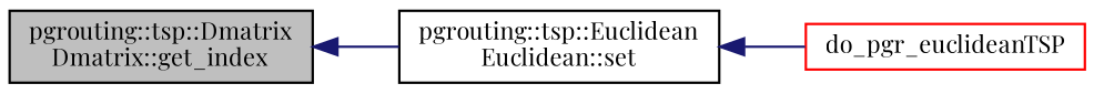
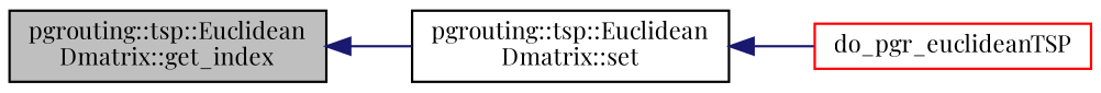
  digraph {
    fontname="Playfair Display"
    rankdir=LR
    node [color=black fillcolor=white fontname="Playfair Display" fontsize=10 shape=record style=filled]
    edge [color=midnightblue dir=back fontname="Playfair Display" fontsize=10 labelfontname=Helvetica labelfontsize=10 style=solid]
-   n1 [fillcolor=grey75 fontcolor=black height=0.2 label="pgrouting::tsp::Dmatrix\lDmatrix::get_index" width=0.4]
-   n2 [height=0.2 label="pgrouting::tsp::Euclidean\lEuclidean::set" width=0.4]
+   n1 [fillcolor=grey75 fontcolor=black height=0.2 label="pgrouting::tsp::Euclidean\lDmatrix::get_index" width=0.4]
+   n2 [height=0.2 label="pgrouting::tsp::Euclidean\lDmatrix::set" width=0.4]
    n3 [color=red height=0.2 label=do_pgr_euclideanTSP width=0.4]
    n1 -> n2
    n2 -> n3
  }
